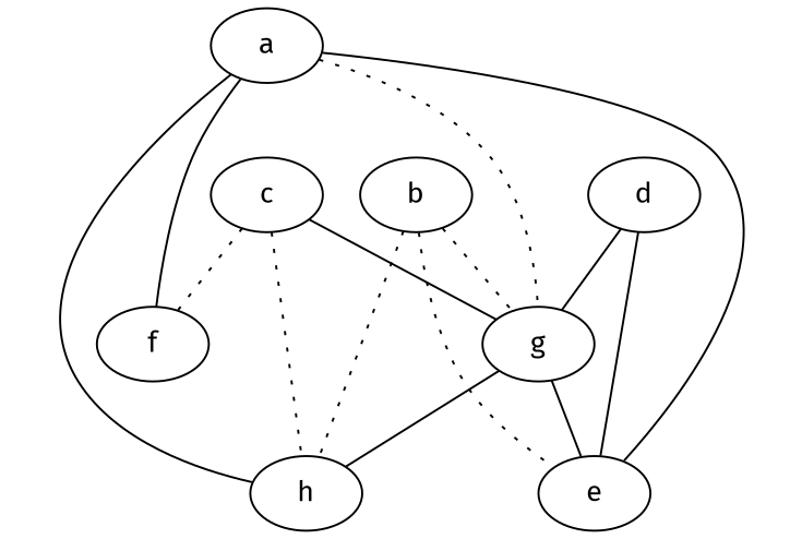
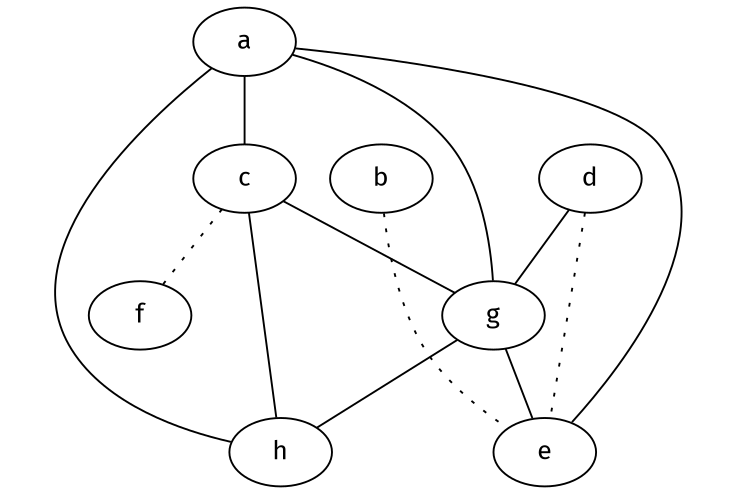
  graph {
    fontname="Fira Sans"
    node [fontname="Fira Sans"]
    edge [fontname="Fira Sans"]
    a
    e
    f
    g
    h
    b
    c
    d
    a -- e
-   a -- f
-   a -- g [style=dotted]
+   a -- c
+   a -- g
    a -- h
    g -- e
    g -- h
    b -- e [style=dotted]
-   b -- g [style=dotted]
-   b -- h [style=dotted]
    c -- f [style=dotted]
    c -- g
-   c -- h [style=dotted]
-   d -- e
+   c -- h [style=solid]
+   d -- e [style=dotted]
    d -- g [style=solid]
  }
